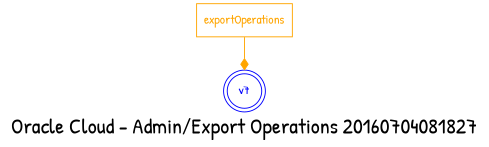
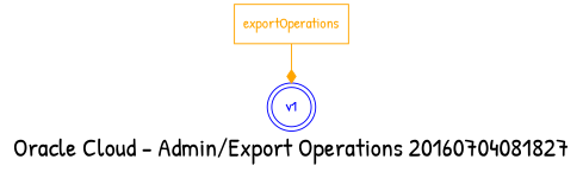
  digraph {
    fontsize=24
    label="Oracle Cloud - Admin/Export Operations 20160704081827"
    splines=true
    fontname="Patrick Hand"
    node [fontname="Patrick Hand"]
-   v1 [color=blue fontcolor=blue shape=doublecircle label=v7]
+   v1 [color=blue fontcolor=blue shape=doublecircle]
    exportOperations [color=orange fontcolor=orange shape=box]
    exportOperations -> v1 [arrowhead=diamond arrowtail=none color=orange fontcolor=orange fontname="Patrick Hand"]
  }
